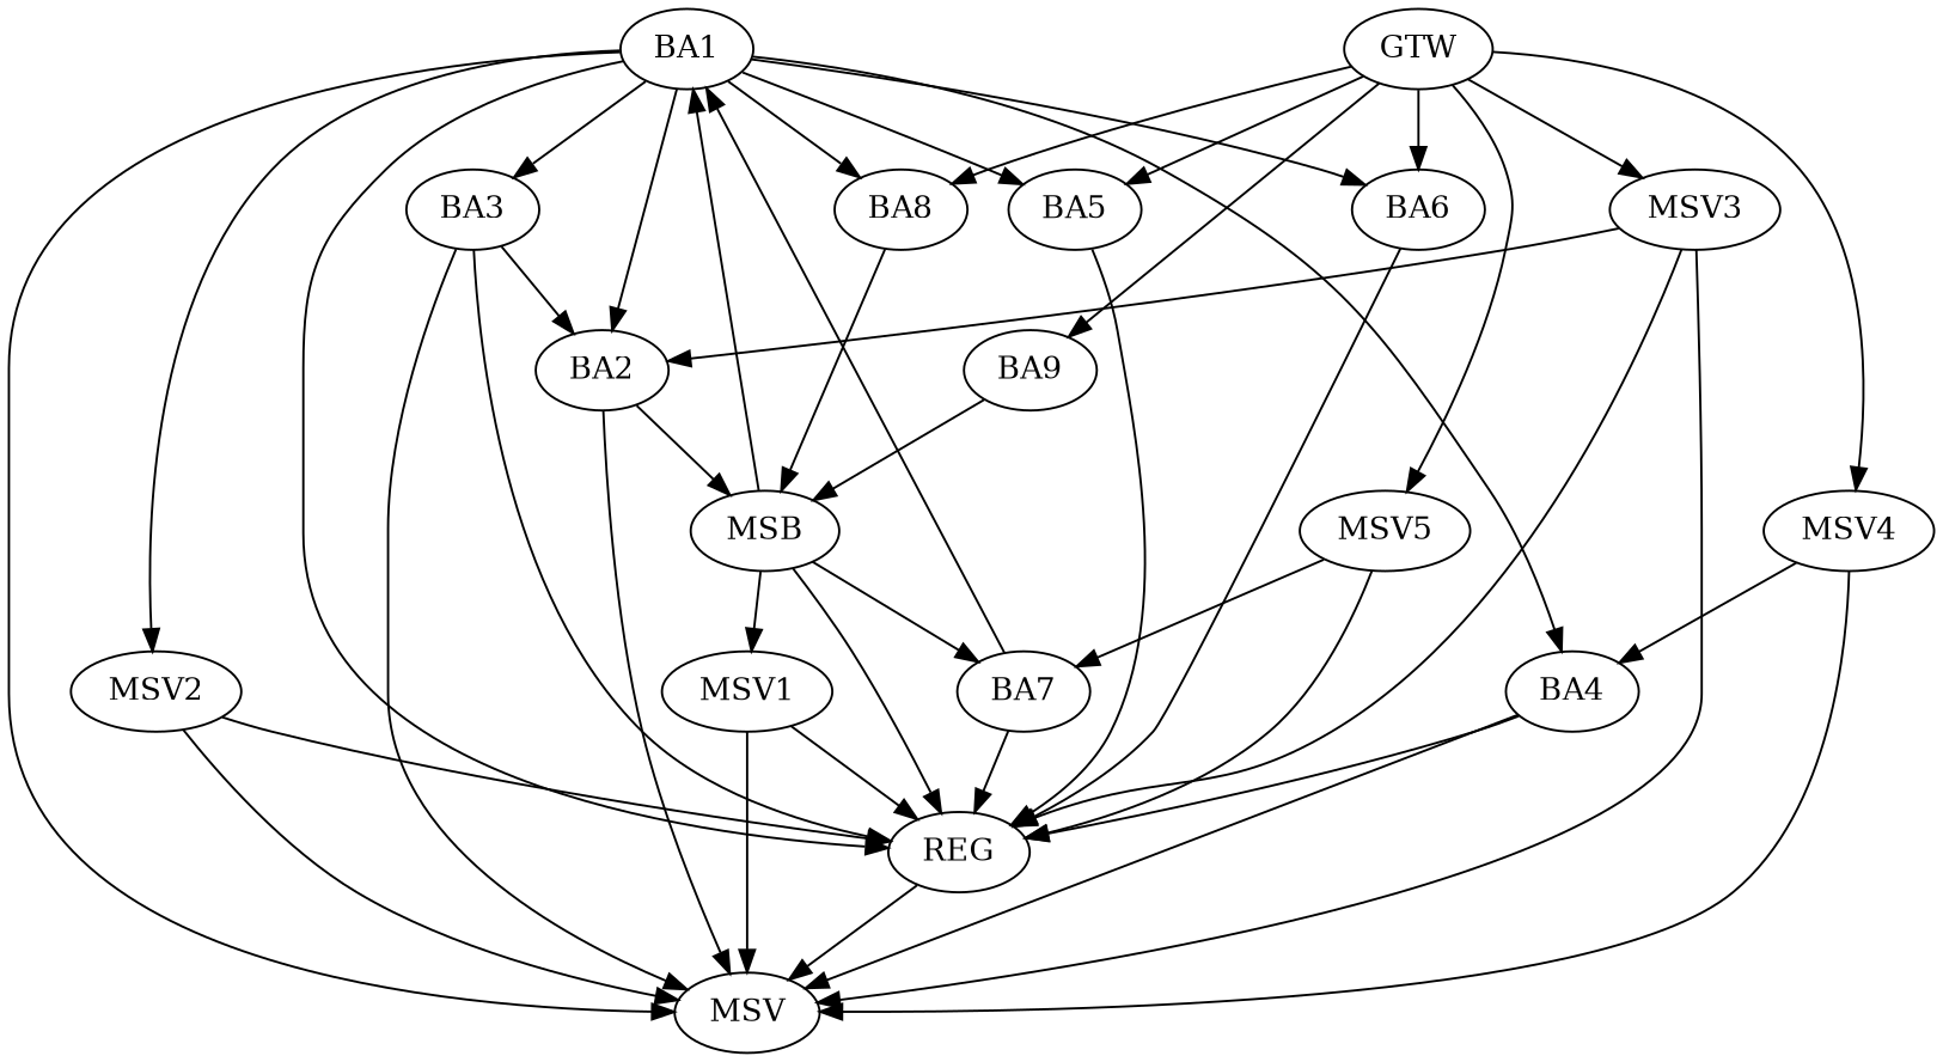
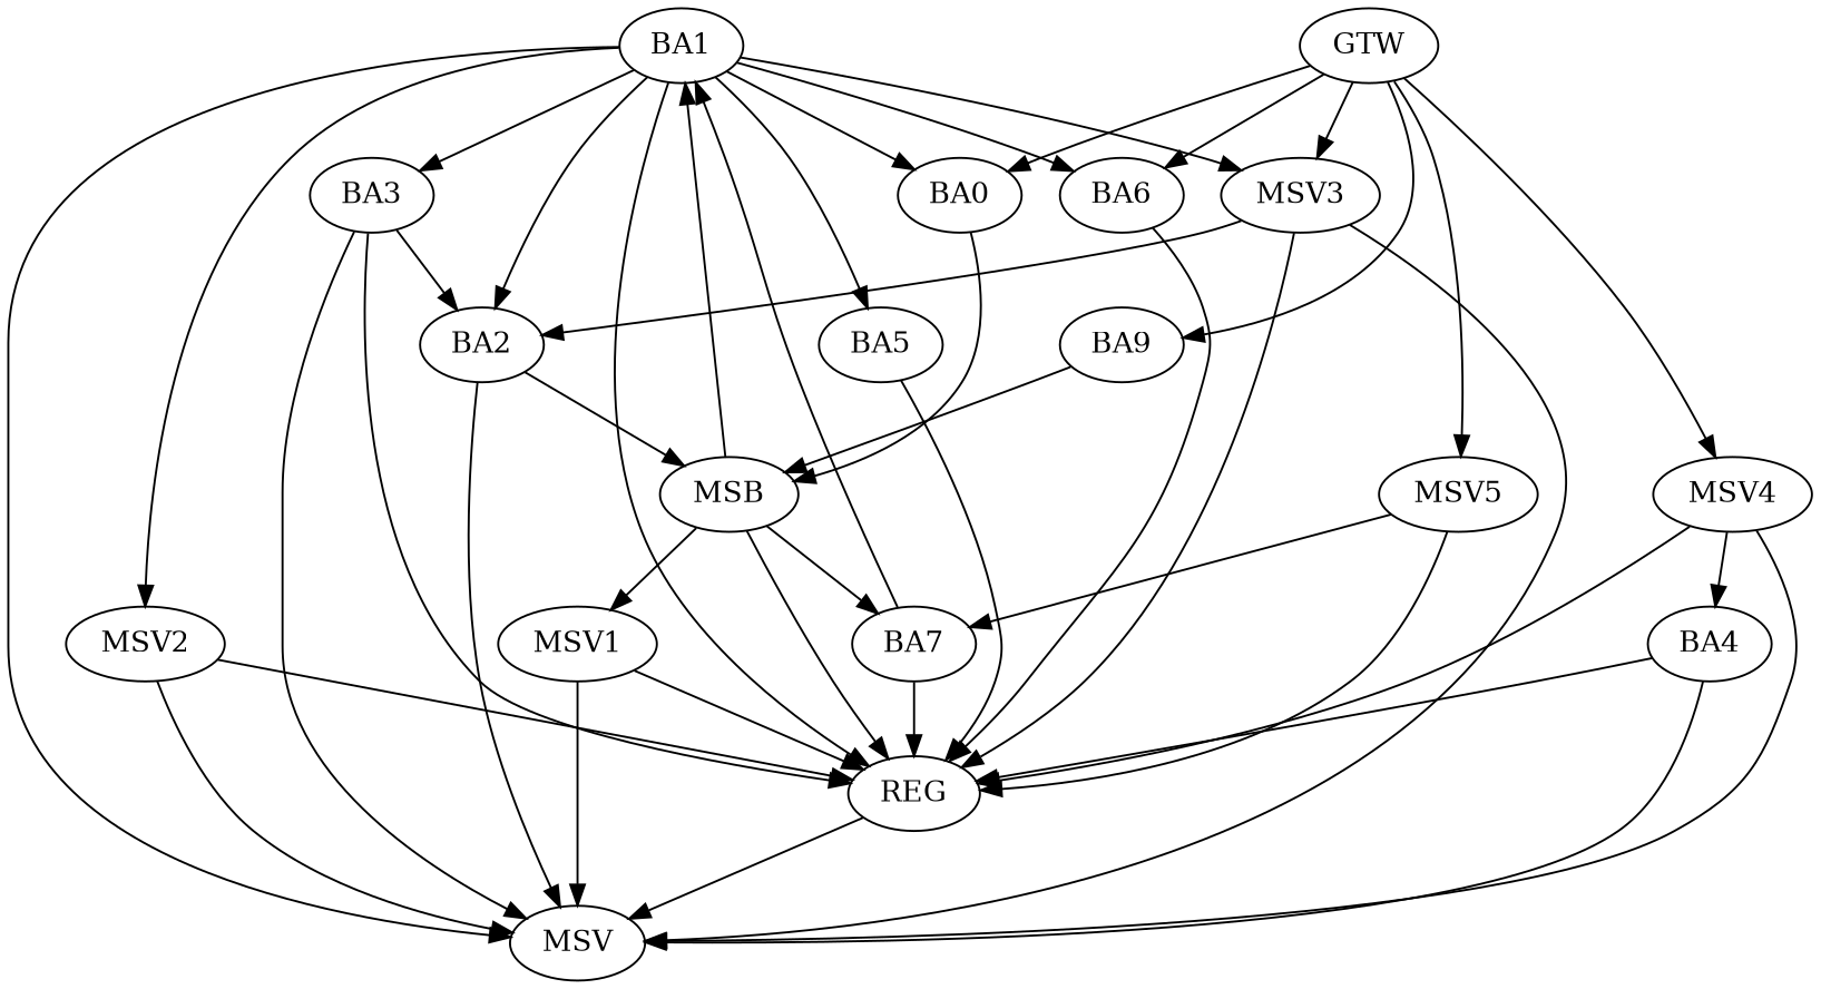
  strict digraph {
    n1 [label=BA1]
    n2 [label=BA2]
    n3 [label=BA3]
    n4 [label=BA4]
    n5 [label=BA5]
    n6 [label=BA6]
-   n7 [label=BA8]
+   n7 [label=BA0]
    n8 [label=REG]
    n9 [label=MSV]
    n10 [label=MSV2]
    n11 [label=MSB]
    n12 [label=BA7]
    n13 [label=MSV1]
    n14 [label=BA9]
    n15 [label=GTW]
    n16 [label=MSV3]
    n17 [label=MSV4]
    n18 [label=MSV5]
    n1 -> n2
    n1 -> n3
-   n1 -> n4
+   n1 -> n16
    n1 -> n5
    n1 -> n6
    n1 -> n7
    n1 -> n8
    n1 -> n9
    n1 -> n10
    n2 -> n9
    n2 -> n11
    n3 -> n2
    n3 -> n8
    n3 -> n9
    n4 -> n8
    n4 -> n9
    n5 -> n8
    n6 -> n8
    n7 -> n11
    n8 -> n9
    n10 -> n8
    n10 -> n9
    n11 -> n1
    n11 -> n8
    n11 -> n12
    n11 -> n13
    n12 -> n1
    n12 -> n8
    n13 -> n8
    n13 -> n9
    n14 -> n11
-   n15 -> n5
    n15 -> n6
    n15 -> n7
    n15 -> n14
    n15 -> n16
    n15 -> n17
    n15 -> n18
    n16 -> n2
    n16 -> n8
    n16 -> n9
    n17 -> n4
+   n17 -> n8
    n17 -> n9
    n18 -> n8
    n18 -> n12
  }
